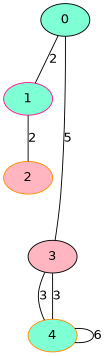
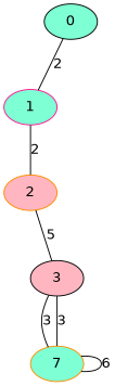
  graph {
    fontname="DejaVu Sans"
    node [color=black fillcolor=aquamarine fontname="DejaVu Sans" style=filled weight=1]
    edge [fontname="DejaVu Sans"]
    0
    1 [color=deeppink]
    2 [color=darkorange fillcolor=lightpink]
    3 [fillcolor=lightpink]
-   4 [color=darkorange weight=2]
+   4 [color=darkorange weight=2 label=7]
    0 -- 1 [label=2]
    1 -- 2 [label=2]
-   0 -- 3 [label=5]
+   2 -- 3 [label=5]
    3 -- 4 [label=3]
    3 -- 4 [label=3]
    4 -- 4 [label=6]
  }
